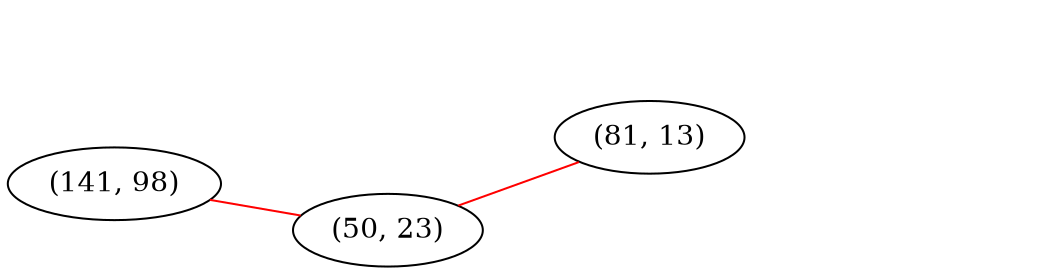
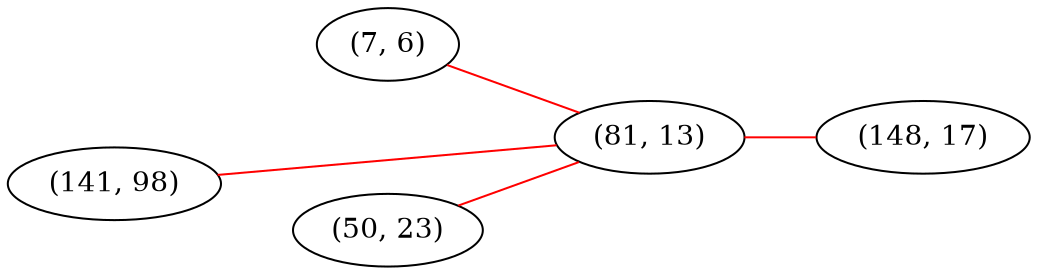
  graph {
    rankdir=LR
    edge [color=red weight=1]
+   "(7, 6)"
    "(81, 13)"
    n3 [label="(50, 23)"]
    "(141, 98)"
+   "(148, 17)"
+   "(7, 6)" -- "(81, 13)"
+   "(81, 13)" -- "(148, 17)"
    n3 -- "(81, 13)"
-   "(141, 98)" -- n3
+   "(141, 98)" -- "(81, 13)"
  }
